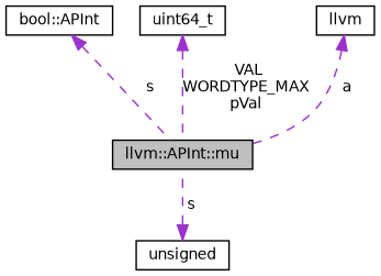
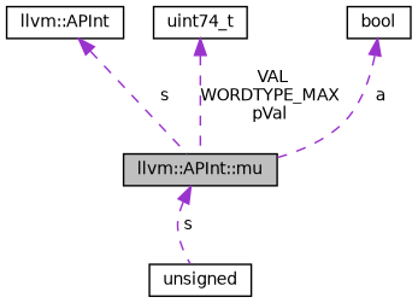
  digraph {
    node [color=black fontname=Helvetica fontsize=10 shape=box]
    edge [color=darkorchid3 dir=back fontname=Helvetica fontsize=10 labelfontname=Helvetica labelfontsize=10 style=dashed]
    n1 [fillcolor=grey75 fontcolor=black height=0.2 label="llvm::APInt::mu" style=filled width=0.4]
-   n2 [height=0.2 label="bool::APInt" width=0.4]
-   n3 [height=0.2 label=uint64_t width=0.4]
-   n4 [height=0.2 label=llvm width=0.4]
+   n2 [height=0.2 label="llvm::APInt" width=0.4]
+   n3 [height=0.2 label=uint74_t width=0.4]
+   n4 [height=0.2 label=bool width=0.4]
    n5 [height=0.2 label=unsigned width=0.4]
    n2 -> n1 [label=" s"]
    n3 -> n1 [label=" VAL\nWORDTYPE_MAX\npVal"]
    n4 -> n1 [label=" a"]
-   n5 -> n1 [label=" s"]
+   n1 -> n5 [label=" s"]
  }
